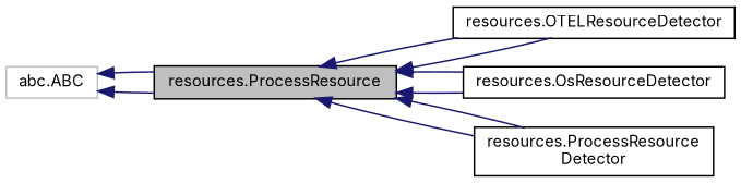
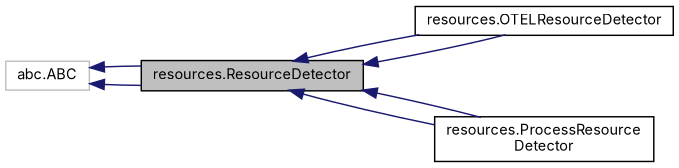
  digraph {
    fontname=Inter
    rankdir=LR
    node [color=black fillcolor=white fontname=Inter fontsize=10 shape=record style=filled]
    edge [color=midnightblue dir=back fontname=Inter fontsize=10 labelfontname=Helvetica labelfontsize=10 style=solid]
-   n1 [fillcolor=grey75 fontcolor=black height=0.2 label="resources.ProcessResource" width=0.4]
+   n1 [fillcolor=grey75 fontcolor=black height=0.2 label="resources.ResourceDetector" width=0.4]
    n2 [height=0.2 label="resources.OTELResourceDetector" width=0.4]
-   n3 [height=0.2 label="resources.OsResourceDetector" width=0.4]
    n4 [height=0.2 label="resources.ProcessResource\lDetector" width=0.4]
    n5 [color=grey75 height=0.2 label="abc.ABC" width=0.4]
    n1 -> n2
    n1 -> n2
-   n1 -> n3
-   n1 -> n3
    n1 -> n4
    n1 -> n4
    n5 -> n1
    n5 -> n1
  }
